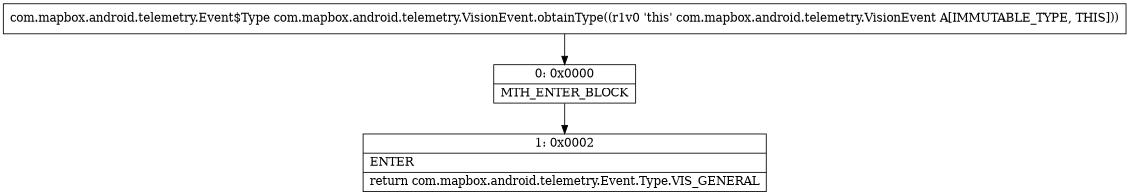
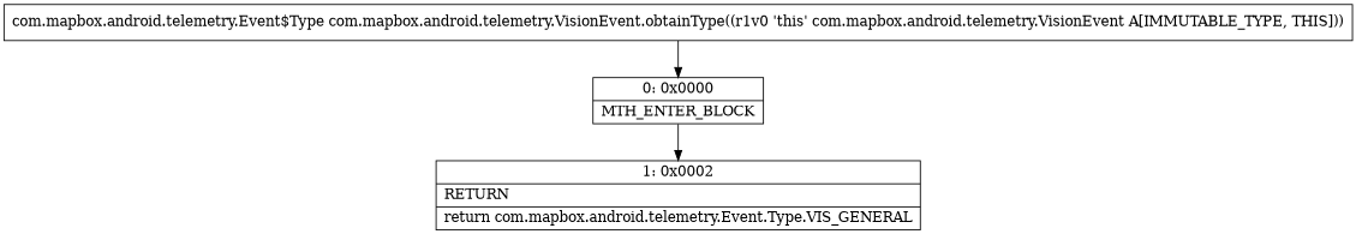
  digraph {
    node [shape=record]
    n1 [label="{0\:\ 0x0000|MTH_ENTER_BLOCK\l}"]
-   n2 [label="{1\:\ 0x0002|ENTER\l|return com.mapbox.android.telemetry.Event.Type.VIS_GENERAL\l}"]
+   n2 [label="{1\:\ 0x0002|RETURN\l|return com.mapbox.android.telemetry.Event.Type.VIS_GENERAL\l}"]
    n3 [label="{com.mapbox.android.telemetry.Event$Type com.mapbox.android.telemetry.VisionEvent.obtainType((r1v0 'this' com.mapbox.android.telemetry.VisionEvent A[IMMUTABLE_TYPE, THIS])) }"]
    n1 -> n2
    n3 -> n1
  }
